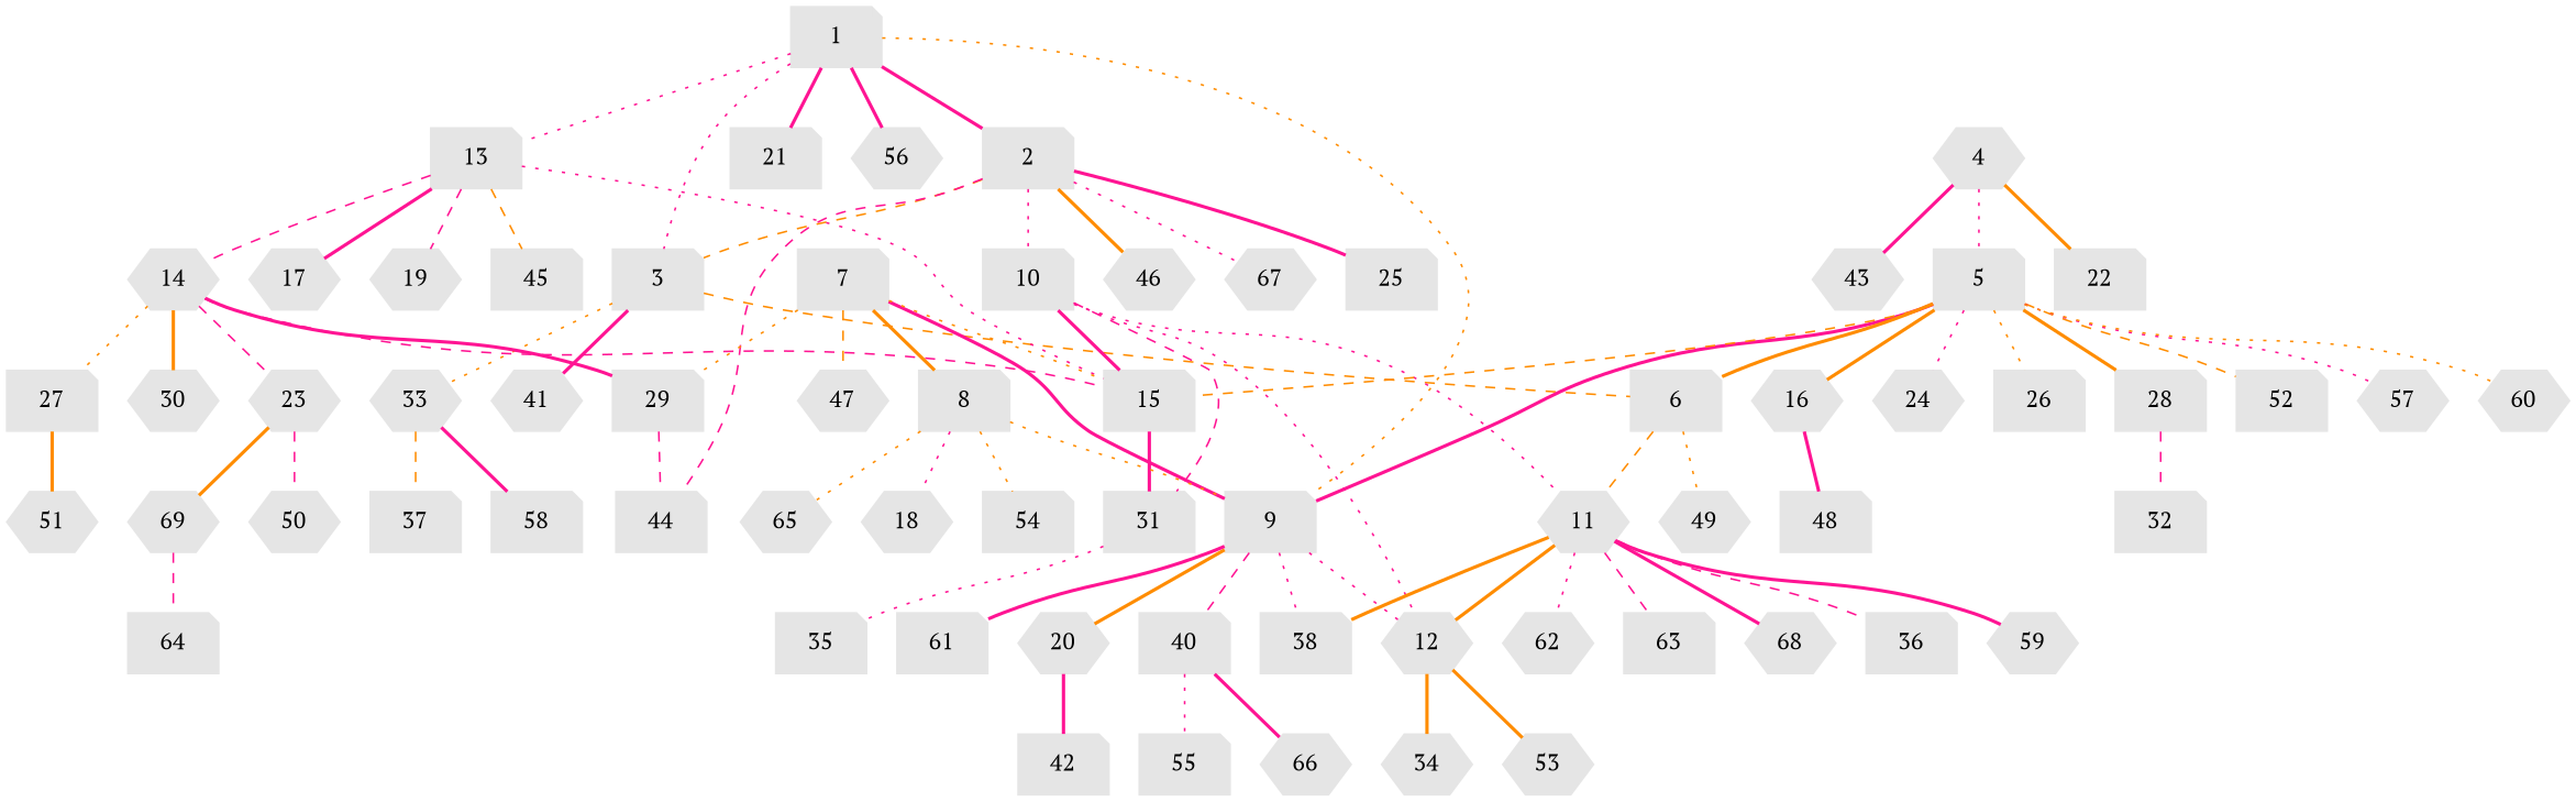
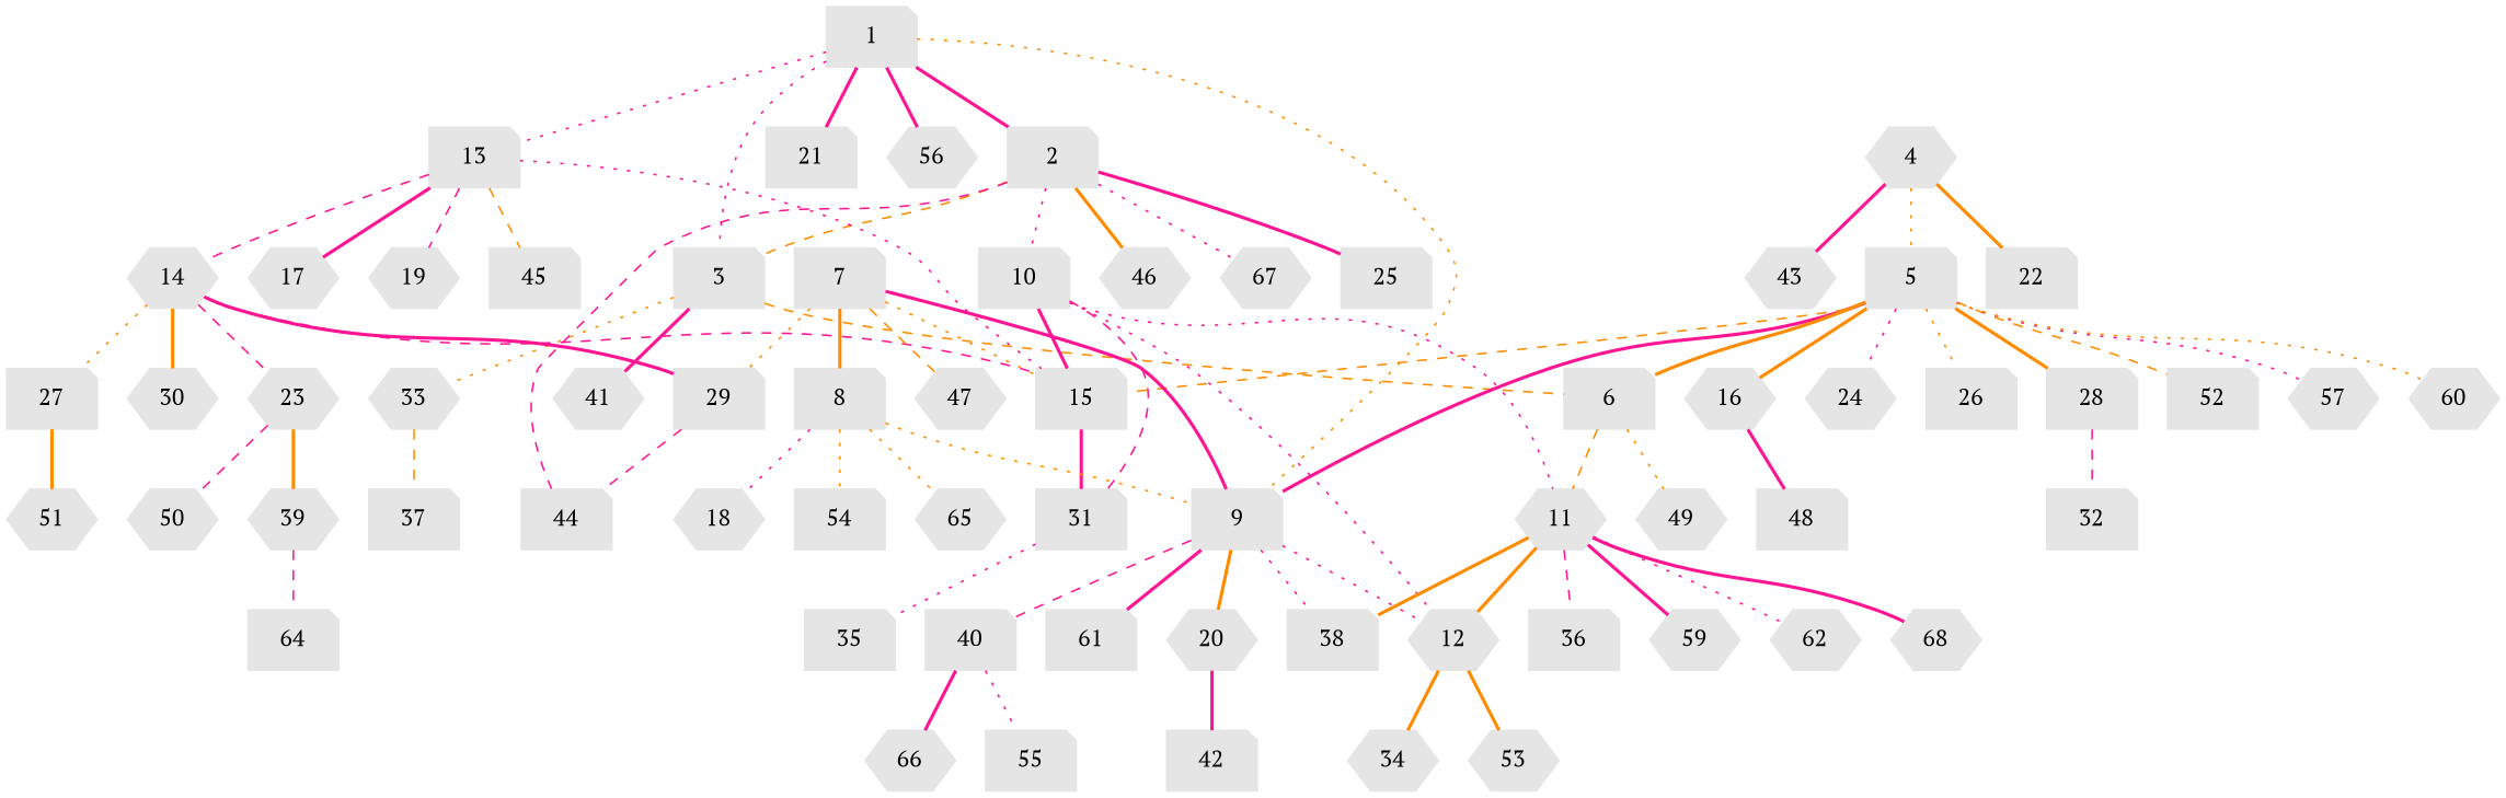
  graph {
    fontname="PT Serif"
    node [color=gray90 fontname="PT Serif" shape=note style=filled]
    edge [color=deeppink fontname="PT Serif" style=bold]
    1
    2
    3
    9
    13
    21
    56 [shape=hexagon]
    10
    25
    44
    46 [shape=hexagon]
    67 [shape=hexagon]
    6
    33 [shape=hexagon]
    41 [shape=hexagon]
    12 [shape=hexagon]
    20 [shape=hexagon]
    38
    40
    61
    15
    14 [shape=hexagon]
    17 [shape=hexagon]
    19 [shape=hexagon]
    45
    11 [shape=hexagon]
    31
    49 [shape=hexagon]
    37
-   58
    4 [shape=hexagon]
    5
    22
    43 [shape=hexagon]
    16 [shape=hexagon]
    24 [shape=hexagon]
    26
    28
    52
    57 [shape=hexagon]
    60 [shape=hexagon]
    48
    32
    36
    59 [shape=hexagon]
    62 [shape=hexagon]
-   63
    68 [shape=hexagon]
    7
    8
    29
    47 [shape=hexagon]
    18 [shape=hexagon]
    54
    65 [shape=hexagon]
    34 [shape=hexagon]
    53 [shape=hexagon]
    42
    55
    66 [shape=hexagon]
    35
    23 [shape=hexagon]
    27
    30 [shape=hexagon]
-   39 [shape=hexagon label=69]
+   39 [shape=hexagon]
    50 [shape=hexagon]
    51 [shape=hexagon]
    64
    1 -- 2
    1 -- 3 [style=dotted]
    1 -- 9 [color=darkorange style=dotted]
    1 -- 13 [style=dotted]
    1 -- 21
    1 -- 56
    2 -- 3 [color=darkorange style=dashed]
    2 -- 10 [style=dotted]
    2 -- 25
    2 -- 44 [style=dashed]
    2 -- 46 [color=darkorange]
    2 -- 67 [style=dotted]
    3 -- 6 [color=darkorange style=dashed]
    3 -- 33 [color=darkorange style=dotted]
    3 -- 41
    9 -- 12 [style=dotted]
    9 -- 20 [color=darkorange]
    9 -- 38 [style=dotted]
    9 -- 40 [style=dashed]
    9 -- 61
    13 -- 15 [style=dotted]
    13 -- 14 [style=dashed]
    13 -- 17
    13 -- 19 [style=dashed]
    13 -- 45 [color=darkorange style=dashed]
    10 -- 12 [style=dotted]
    10 -- 15
    10 -- 11 [style=dotted]
    10 -- 31 [style=dashed]
    6 -- 11 [color=darkorange style=dashed]
    6 -- 49 [color=darkorange style=dotted]
    33 -- 37 [color=darkorange style=dashed]
-   33 -- 58
    12 -- 34 [color=darkorange]
    12 -- 53 [color=darkorange]
    20 -- 42
    40 -- 55 [style=dotted]
    40 -- 66
    15 -- 31
    14 -- 15 [style=dashed]
    14 -- 29
    14 -- 23 [style=dashed]
    14 -- 27 [color=darkorange style=dotted]
    14 -- 30 [color=darkorange]
    11 -- 12 [color=darkorange]
    11 -- 38 [color=darkorange]
    11 -- 36 [style=dashed]
    11 -- 59
    11 -- 62 [style=dotted]
-   11 -- 63 [style=dashed]
    11 -- 68
    31 -- 35 [style=dotted]
-   4 -- 5 [style=dotted]
+   4 -- 5 [color=darkorange style=dotted]
    4 -- 22 [color=darkorange]
    4 -- 43
    5 -- 9
    5 -- 6 [color=darkorange]
    5 -- 15 [color=darkorange style=dashed]
    5 -- 16 [color=darkorange]
    5 -- 24 [style=dotted]
    5 -- 26 [color=darkorange style=dotted]
    5 -- 28 [color=darkorange]
    5 -- 52 [color=darkorange style=dashed]
    5 -- 57 [style=dotted]
    5 -- 60 [color=darkorange style=dotted]
    16 -- 48
    28 -- 32 [style=dashed]
    7 -- 9
    7 -- 15 [color=darkorange style=dotted]
    7 -- 8 [color=darkorange]
    7 -- 29 [color=darkorange style=dotted]
    7 -- 47 [color=darkorange style=dashed]
    8 -- 9 [color=darkorange style=dotted]
    8 -- 18 [style=dotted]
    8 -- 54 [color=darkorange style=dotted]
    8 -- 65 [color=darkorange style=dotted]
    29 -- 44 [style=dashed]
    23 -- 39 [color=darkorange]
    23 -- 50 [style=dashed]
    27 -- 51 [color=darkorange]
    39 -- 64 [style=dashed]
  }
